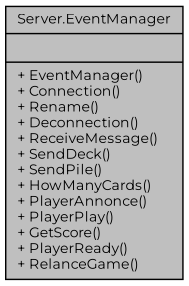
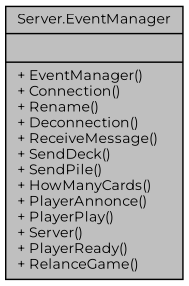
  digraph {
    fontname=Montserrat
-   n1 [color=black fillcolor=grey75 fontcolor=black fontname=Montserrat fontsize=10 height=0.2 label="{Server.EventManager\n||+ EventManager()\l+ Connection()\l+ Rename()\l+ Deconnection()\l+ ReceiveMessage()\l+ SendDeck()\l+ SendPile()\l+ HowManyCards()\l+ PlayerAnnonce()\l+ PlayerPlay()\l+ GetScore()\l+ PlayerReady()\l+ RelanceGame()\l}" shape=record style=filled width=0.4]
+   n1 [color=black fillcolor=grey75 fontcolor=black fontname=Montserrat fontsize=10 height=0.2 label="{Server.EventManager\n||+ EventManager()\l+ Connection()\l+ Rename()\l+ Deconnection()\l+ ReceiveMessage()\l+ SendDeck()\l+ SendPile()\l+ HowManyCards()\l+ PlayerAnnonce()\l+ PlayerPlay()\l+ Server()\l+ PlayerReady()\l+ RelanceGame()\l}" shape=record style=filled width=0.4]
  }
